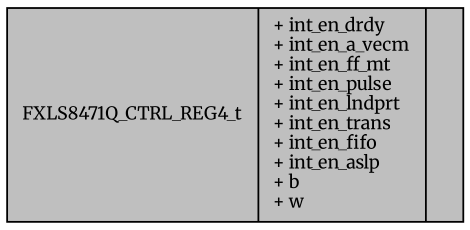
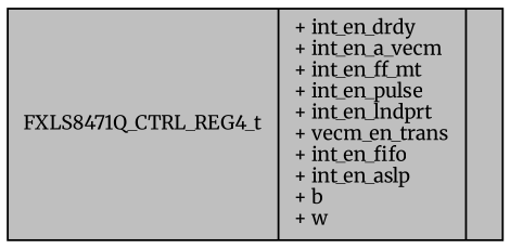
  digraph {
    rankdir=LR
    fontname=Merriweather
-   n1 [color=black fillcolor=grey75 fontcolor=black fontname=Merriweather fontsize=10 height=0.2 label="{FXLS8471Q_CTRL_REG4_t\n|+ int_en_drdy\l+ int_en_a_vecm\l+ int_en_ff_mt\l+ int_en_pulse\l+ int_en_lndprt\l+ int_en_trans\l+ int_en_fifo\l+ int_en_aslp\l+ b\l+ w\l|}" shape=record style=filled width=0.4]
+   n1 [color=black fillcolor=grey75 fontcolor=black fontname=Merriweather fontsize=10 height=0.2 label="{FXLS8471Q_CTRL_REG4_t\n|+ int_en_drdy\l+ int_en_a_vecm\l+ int_en_ff_mt\l+ int_en_pulse\l+ int_en_lndprt\l+ vecm_en_trans\l+ int_en_fifo\l+ int_en_aslp\l+ b\l+ w\l|}" shape=record style=filled width=0.4]
  }
